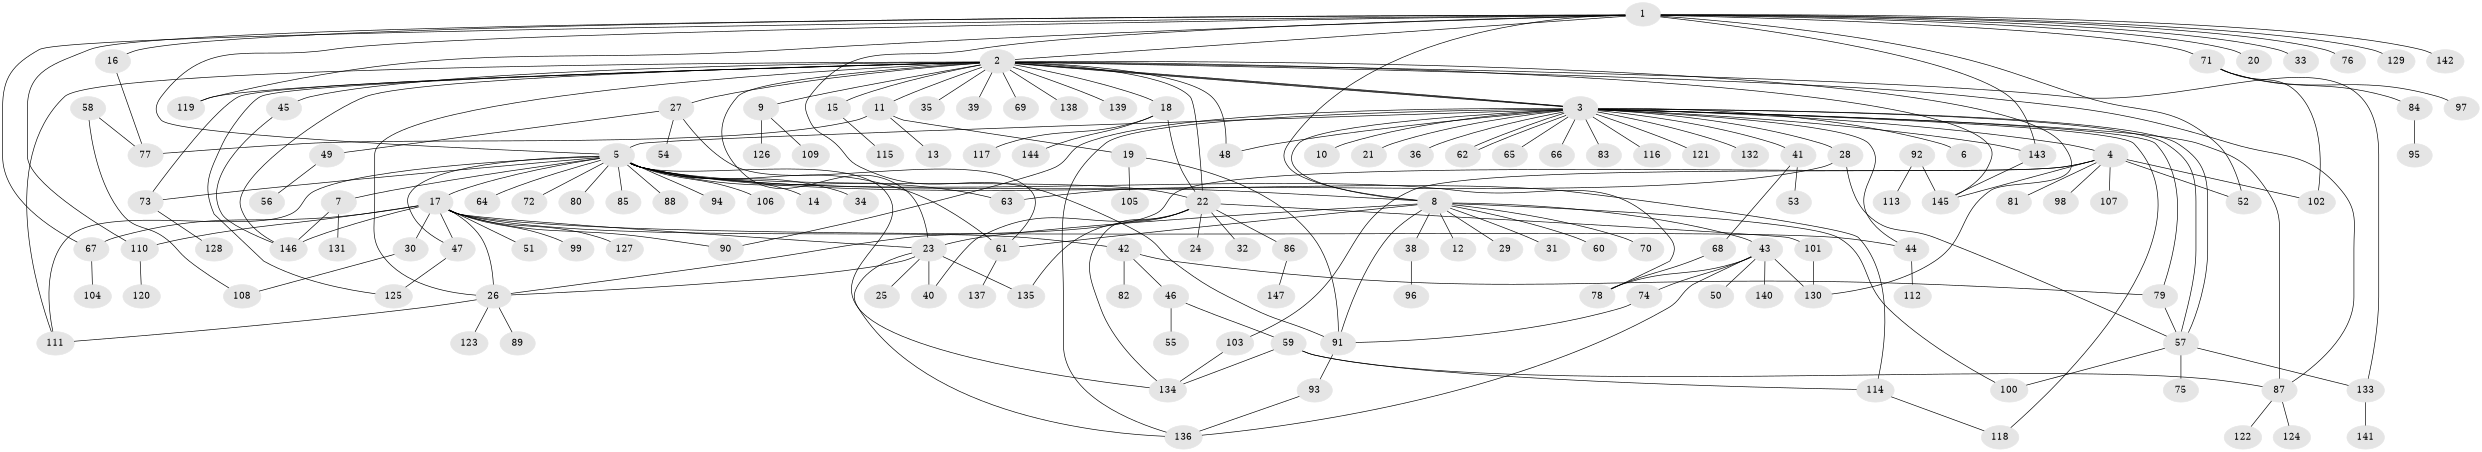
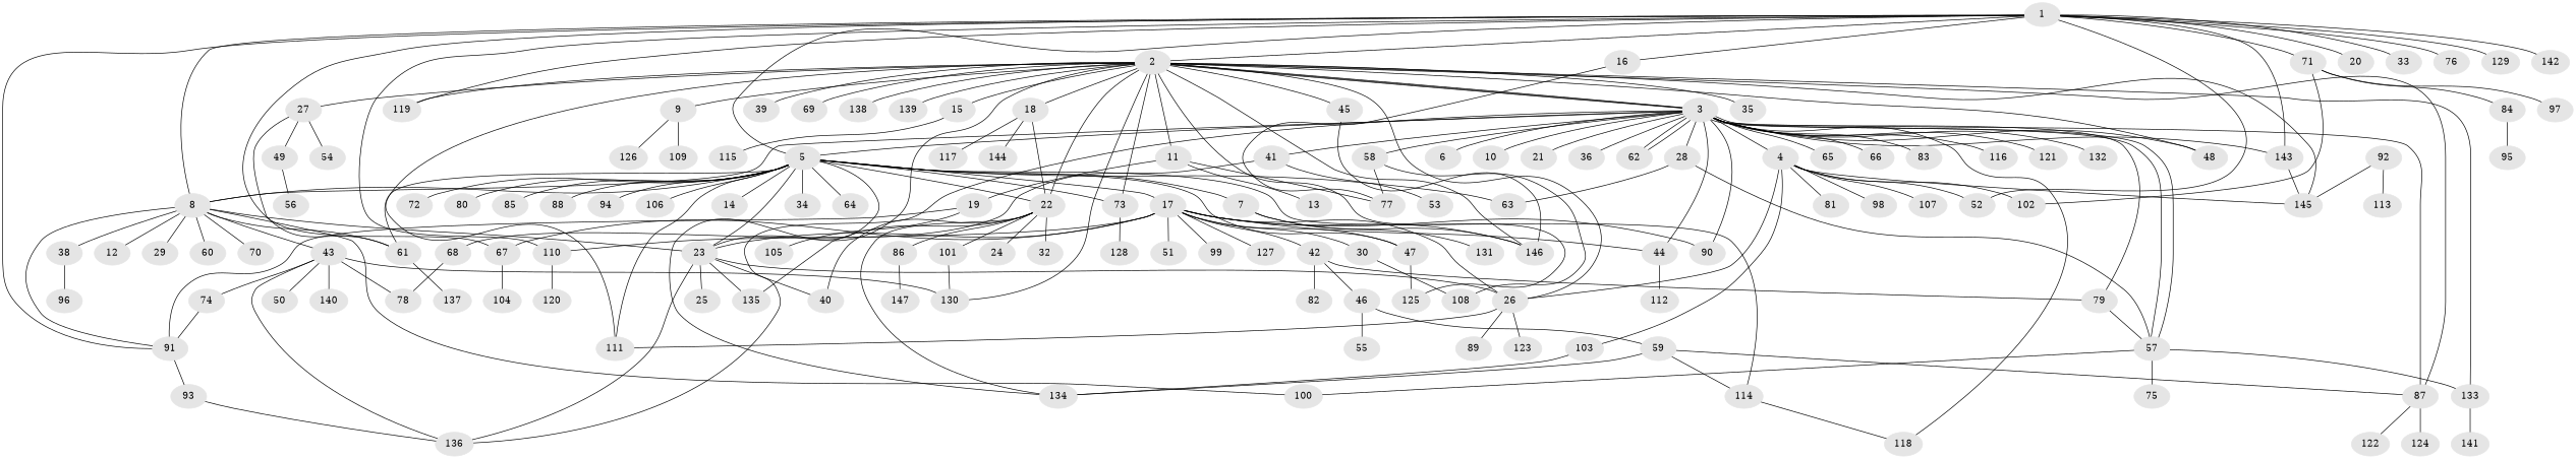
  graph {
    node [color=gray90 style=filled]
    1
    2
    5
    8
    16
    20
    33
    52
    67
    71
    76
    91
    110
    119
    129
    142
    143
    3
    9
    11
    15
    18
    22
    23
    26
    27
    35
    39
    45
    48
    69
    73
    87
    111
    125
    130
    133
    138
    139
    145
    146
    7
    14
    17
    34
    47
    61
    63
    64
    72
    78
    80
    85
    88
    94
    106
    114
    134
    12
    29
-   31
    38
    43
    60
    70
    100
    77
    104
    102
    84
    97
    93
    120
    4
    6
    10
    21
    28
    36
    41
    44
    57
    58
    62
    65
    66
    79
    83
    90
    116
    118
    121
    132
    136
    109
    126
    13
    19
    115
    117
    144
    24
    32
    40
    86
    101
    135
    25
    89
    123
    49
    54
    128
    122
    124
    141
    81
    98
    103
    107
    53
    68
    112
    75
    108
    131
    30
    42
    51
    99
    127
    137
    96
    50
    74
    140
    105
    46
    82
    147
    56
    59
    92
    113
    55
    95
    1 -- 2
    1 -- 5
    1 -- 8
    1 -- 16
    1 -- 20
    1 -- 33
    1 -- 52
    1 -- 67
    1 -- 71
    1 -- 76
    1 -- 91
    1 -- 110
    1 -- 119
    1 -- 129
    1 -- 142
    1 -- 143
    2 -- 119
    2 -- 3
    2 -- 3
    2 -- 3
    2 -- 9
    2 -- 11
    2 -- 15
    2 -- 18
    2 -- 22
    2 -- 23
    2 -- 26
    2 -- 27
    2 -- 35
    2 -- 39
    2 -- 45
    2 -- 48
    2 -- 69
    2 -- 73
    2 -- 87
    2 -- 111
    2 -- 125
    2 -- 130
    2 -- 133
    2 -- 138
    2 -- 139
    2 -- 145
    2 -- 146
    5 -- 8
    5 -- 22
    5 -- 73
    5 -- 111
    5 -- 7
    5 -- 14
    5 -- 17
    5 -- 34
    5 -- 47
    5 -- 61
    5 -- 63
    5 -- 64
    5 -- 72
-   5 -- 78
+   5 -- 23
    5 -- 80
    5 -- 85
    5 -- 88
    5 -- 94
    5 -- 106
    5 -- 114
    5 -- 134
    8 -- 91
    8 -- 23
    8 -- 61
    8 -- 12
    8 -- 29
-   8 -- 31
    8 -- 38
    8 -- 43
    8 -- 60
    8 -- 70
    8 -- 100
    16 -- 77
    67 -- 104
    71 -- 102
    71 -- 84
    71 -- 97
    91 -- 93
    110 -- 120
    143 -- 145
    3 -- 5
    3 -- 8
    3 -- 143
    3 -- 48
    3 -- 87
    3 -- 4
    3 -- 6
    3 -- 10
    3 -- 21
    3 -- 28
    3 -- 36
    3 -- 41
    3 -- 44
    3 -- 57
    3 -- 57
+   3 -- 58
    3 -- 62
    3 -- 62
    3 -- 65
    3 -- 66
    3 -- 79
    3 -- 83
    3 -- 90
    3 -- 116
    3 -- 118
    3 -- 121
    3 -- 132
    3 -- 136
    9 -- 109
    9 -- 126
    11 -- 77
    11 -- 13
    11 -- 19
    15 -- 115
    18 -- 22
    18 -- 117
    18 -- 144
    22 -- 134
    22 -- 24
    22 -- 32
    22 -- 40
    22 -- 86
    22 -- 101
    22 -- 135
    23 -- 26
    23 -- 136
    23 -- 40
    23 -- 135
    23 -- 25
    26 -- 111
    26 -- 89
    26 -- 123
    27 -- 61
    27 -- 49
    27 -- 54
    45 -- 146
    73 -- 128
    87 -- 122
    87 -- 124
    133 -- 141
    7 -- 146
    7 -- 131
    17 -- 67
    17 -- 110
    17 -- 23
    17 -- 26
    17 -- 146
    17 -- 47
    17 -- 44
    17 -- 90
    17 -- 30
    17 -- 42
    17 -- 51
    17 -- 99
    17 -- 127
    47 -- 125
    61 -- 137
    114 -- 118
    38 -- 96
    43 -- 130
    43 -- 78
    43 -- 136
    43 -- 50
    43 -- 74
    43 -- 140
    84 -- 95
    93 -- 136
    4 -- 52
    4 -- 26
    4 -- 145
    4 -- 102
    4 -- 81
    4 -- 98
    4 -- 103
    4 -- 107
    28 -- 63
    28 -- 57
    41 -- 53
    41 -- 68
    44 -- 112
    57 -- 133
    57 -- 100
    57 -- 75
    58 -- 77
    58 -- 108
    79 -- 57
    19 -- 91
    19 -- 105
    86 -- 147
    101 -- 130
    49 -- 56
    103 -- 134
    68 -- 78
    30 -- 108
    42 -- 79
    42 -- 46
    42 -- 82
    74 -- 91
    46 -- 59
    46 -- 55
    59 -- 87
    59 -- 114
    59 -- 134
    92 -- 145
    92 -- 113
  }
